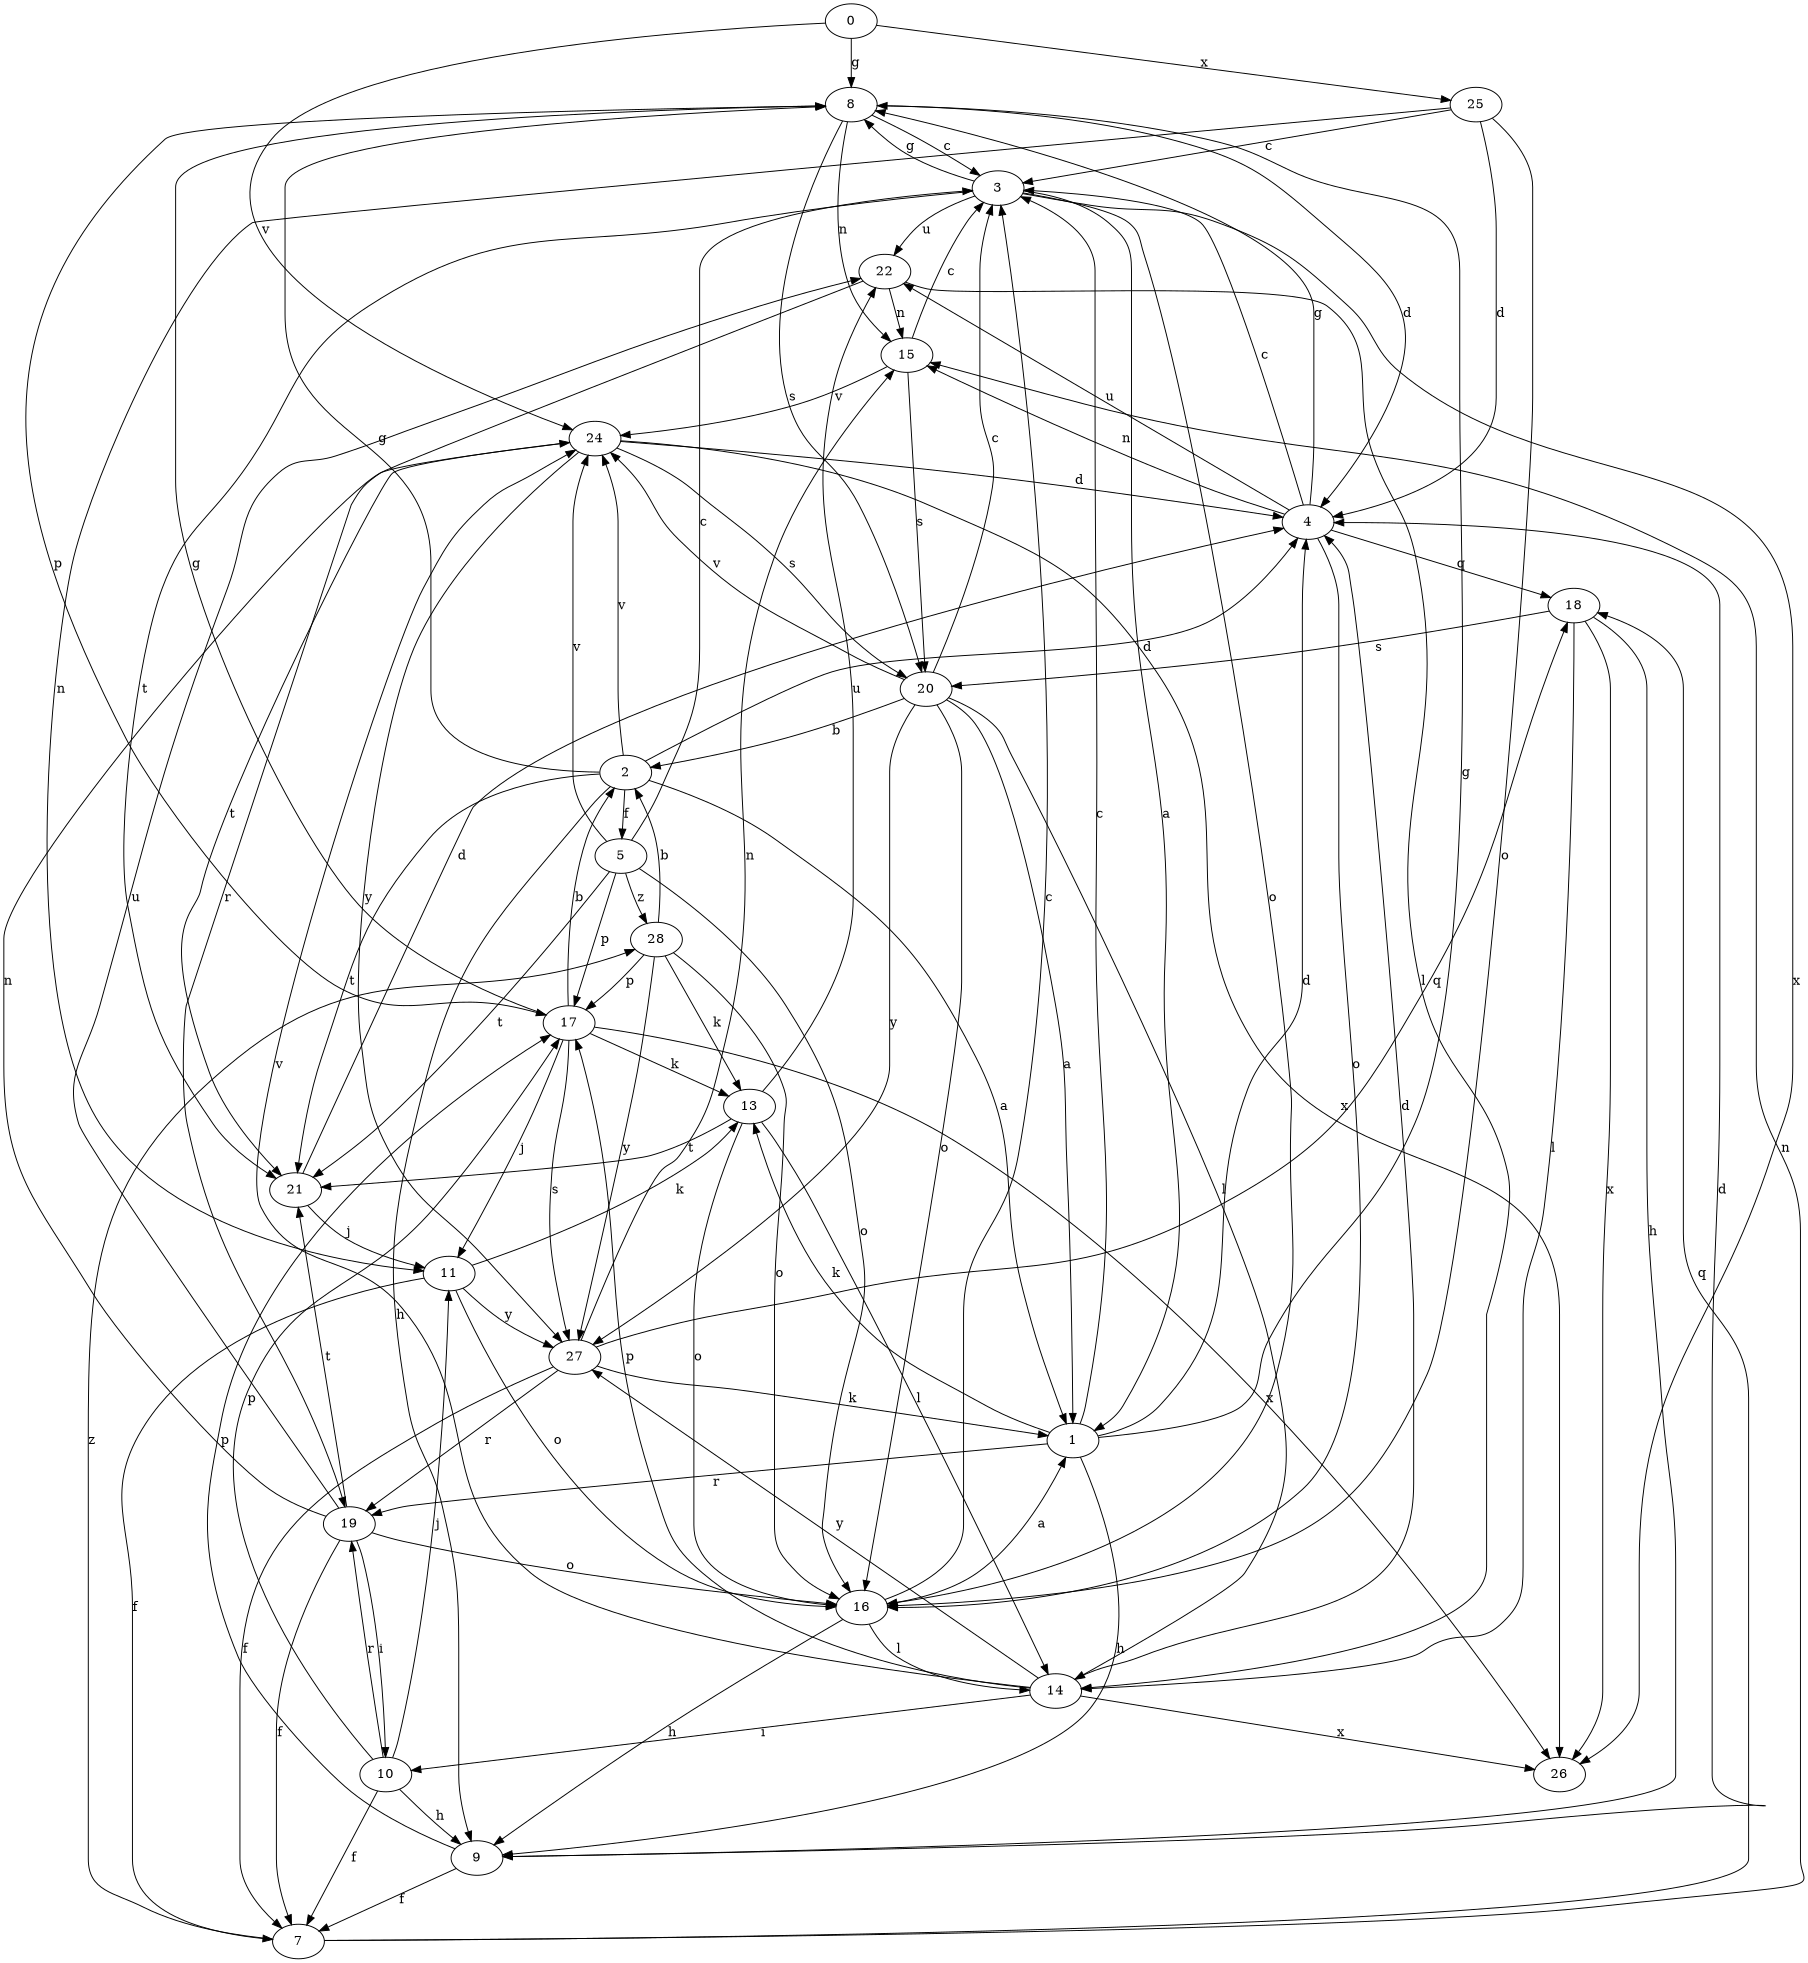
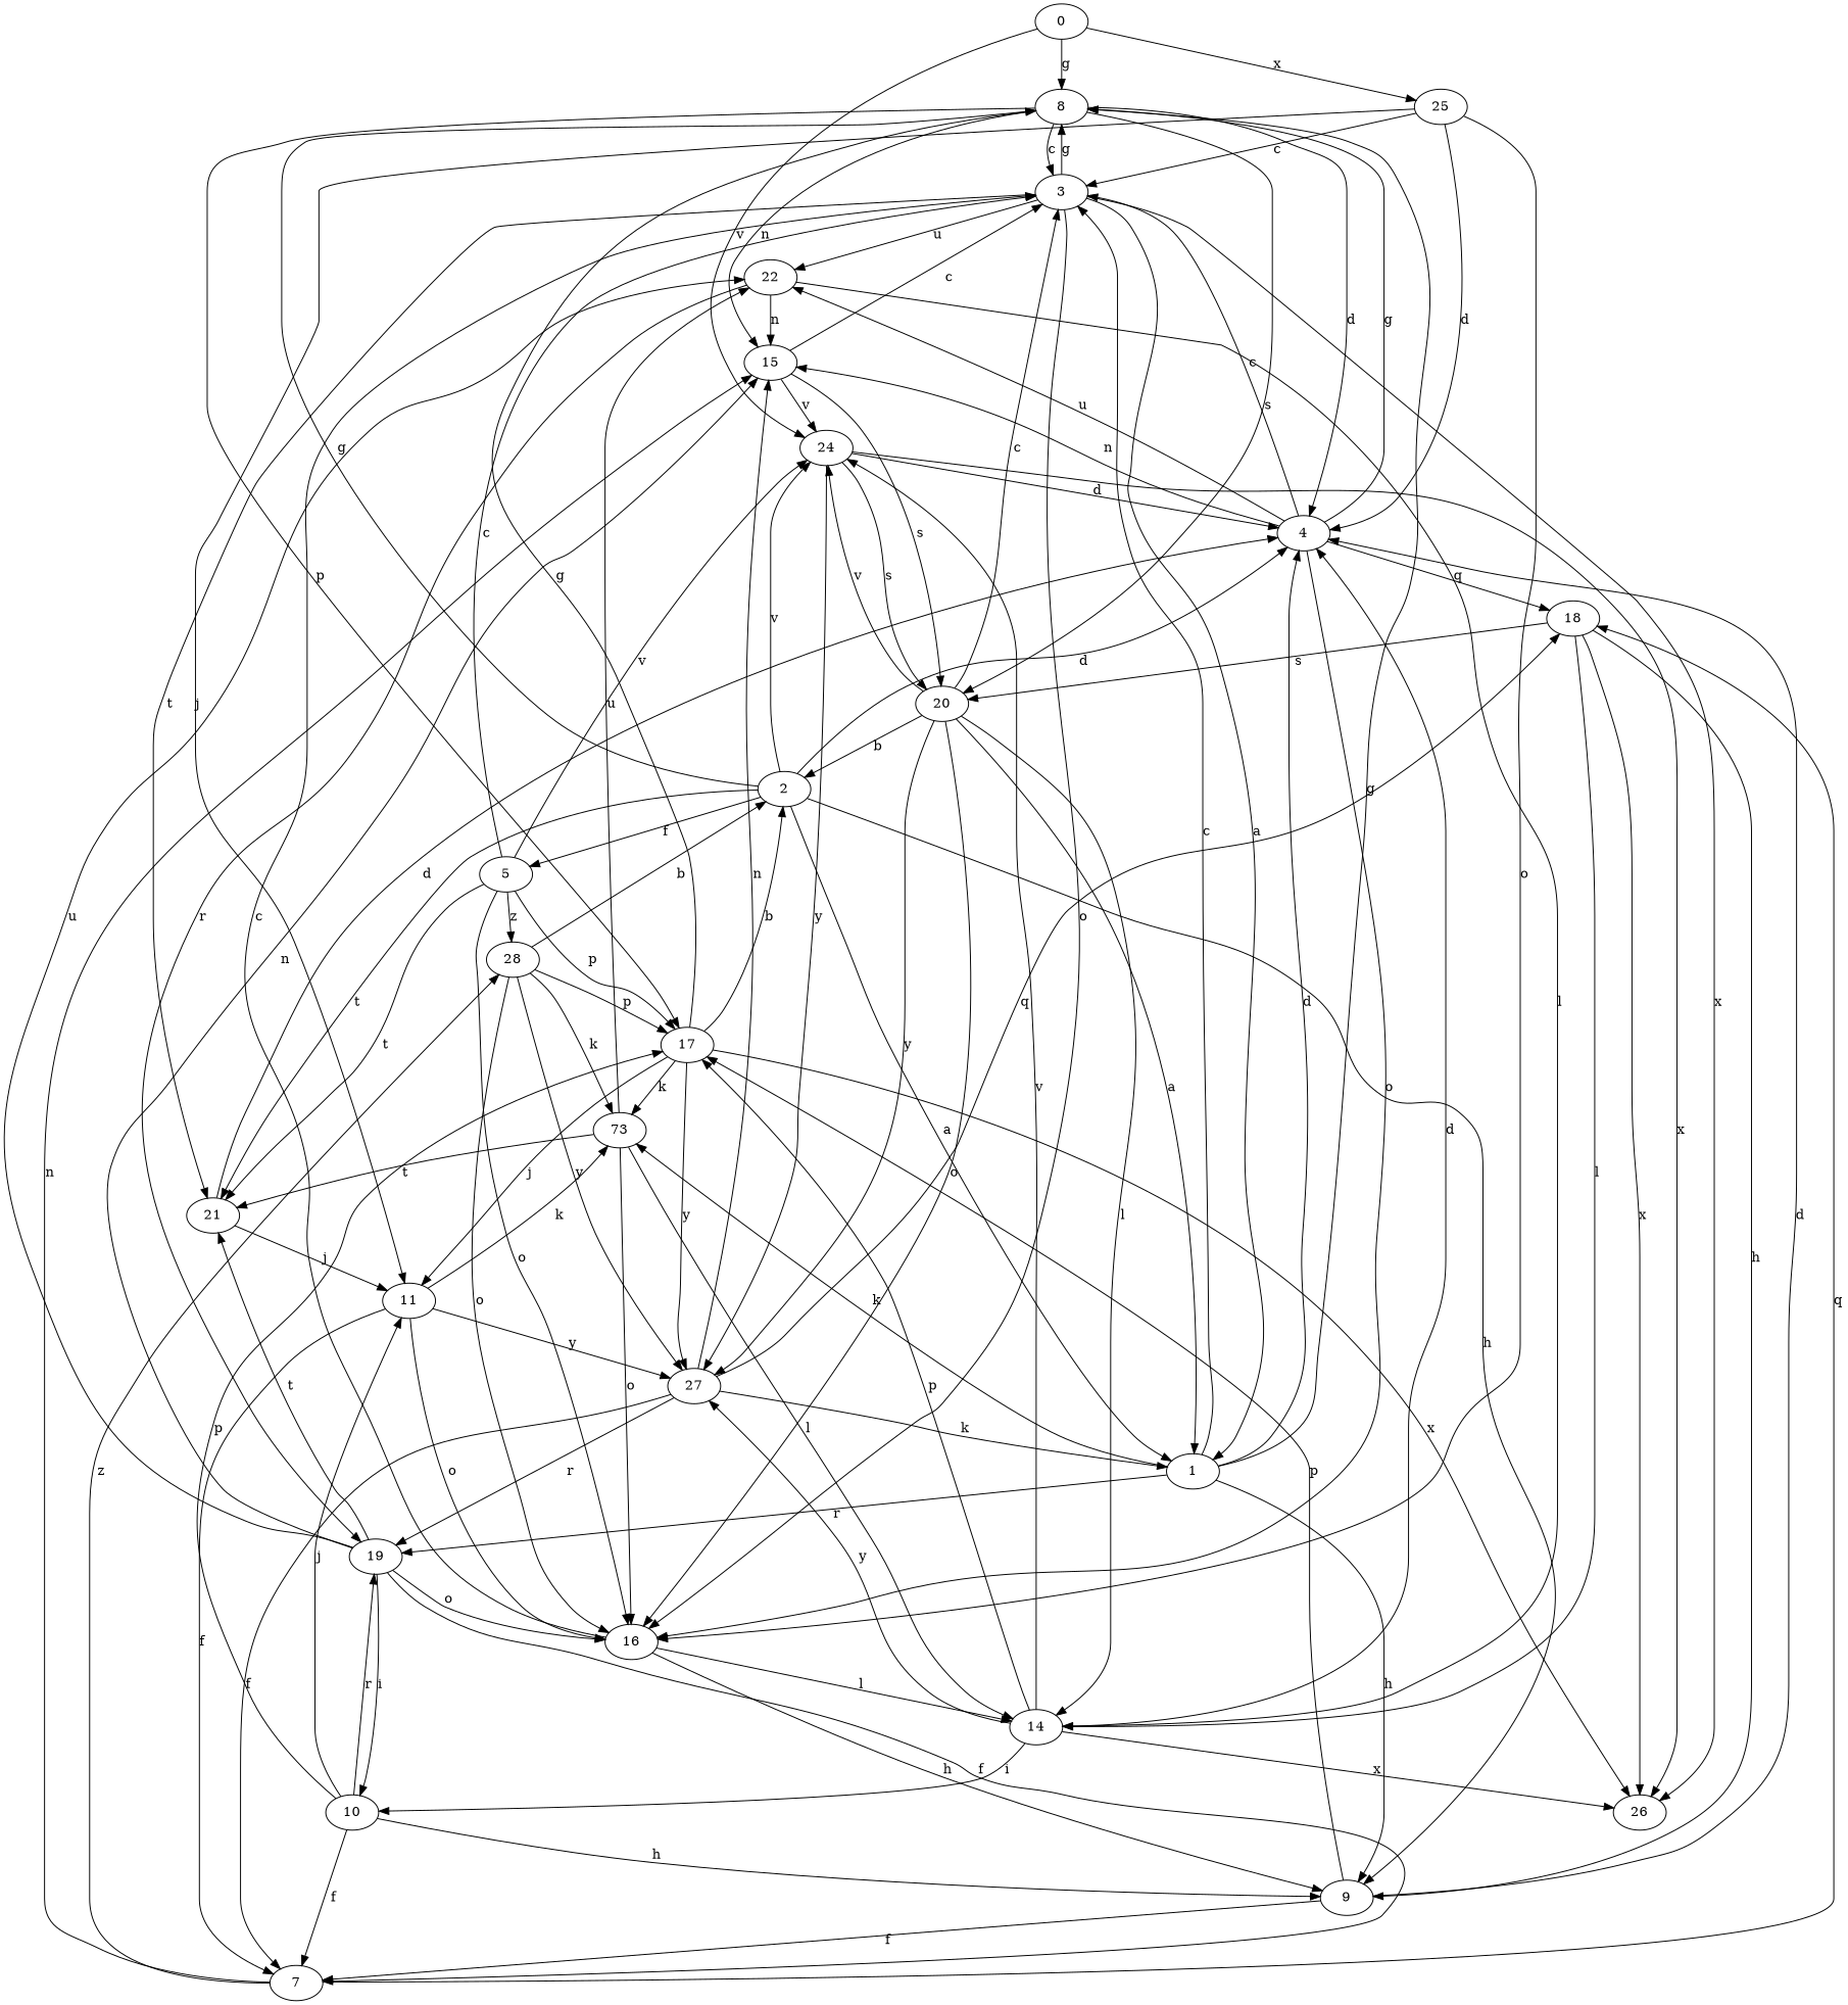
  strict digraph {
    0
    8
    24
    25
    3
    4
    15
    17
    20
    21
    26
    27
    16
    11
    1
    9
-   13
+   13 [label=73]
    19
    22
    18
    7
    14
    10
    2
    5
    28
    0 -> 8 [label=g]
    0 -> 24 [label=v]
    0 -> 25 [label=x]
    8 -> 3 [label=c]
    8 -> 4 [label=d]
    8 -> 15 [label=n]
    8 -> 17 [label=p]
    8 -> 20 [label=s]
    24 -> 4 [label=d]
    24 -> 20 [label=s]
-   24 -> 21 [label=t]
    24 -> 26 [label=x]
    24 -> 27 [label=y]
    25 -> 3 [label=c]
    25 -> 4 [label=d]
    25 -> 16 [label=o]
-   25 -> 11 [label=n]
+   25 -> 11 [label=j]
    3 -> 8 [label=g]
    3 -> 21 [label=t]
    3 -> 26 [label=x]
    3 -> 16 [label=o]
    3 -> 1 [label=a]
    3 -> 22 [label=u]
    4 -> 8 [label=g]
    4 -> 3 [label=c]
    4 -> 15 [label=n]
    4 -> 16 [label=o]
    4 -> 22 [label=u]
    4 -> 18 [label=q]
    15 -> 24 [label=v]
    15 -> 3 [label=c]
    15 -> 20 [label=s]
    17 -> 8 [label=g]
    17 -> 26 [label=x]
-   17 -> 27 [label=s]
+   17 -> 27 [label=y]
    17 -> 11 [label=j]
    17 -> 13 [label=k]
    17 -> 2 [label=b]
    20 -> 24 [label=v]
    20 -> 3 [label=c]
    20 -> 27 [label=y]
    20 -> 16 [label=o]
    20 -> 1 [label=a]
    20 -> 14 [label=l]
    20 -> 2 [label=b]
    21 -> 4 [label=d]
    21 -> 11 [label=j]
    27 -> 15 [label=n]
    27 -> 1 [label=k]
    27 -> 19 [label=r]
    27 -> 18 [label=q]
    27 -> 7 [label=f]
    16 -> 3 [label=c]
-   16 -> 1 [label=a]
    16 -> 9 [label=h]
    16 -> 14 [label=l]
    11 -> 27 [label=y]
    11 -> 16 [label=o]
    11 -> 13 [label=k]
    11 -> 7 [label=f]
    1 -> 8 [label=g]
    1 -> 3 [label=c]
    1 -> 4 [label=d]
    1 -> 9 [label=h]
    1 -> 13 [label=k]
    1 -> 19 [label=r]
    9 -> 4 [label=d]
    9 -> 17 [label=p]
    9 -> 7 [label=f]
    13 -> 21 [label=t]
    13 -> 16 [label=o]
    13 -> 22 [label=u]
    13 -> 14 [label=l]
-   19 -> 24 [label=n]
+   19 -> 15 [label=n]
    19 -> 21 [label=t]
    19 -> 16 [label=o]
    19 -> 22 [label=u]
    19 -> 7 [label=f]
    19 -> 10 [label=i]
    22 -> 15 [label=n]
    22 -> 19 [label=r]
    22 -> 14 [label=l]
    18 -> 20 [label=s]
    18 -> 26 [label=x]
    18 -> 9 [label=h]
    18 -> 14 [label=l]
    7 -> 15 [label=n]
    7 -> 18 [label=q]
    7 -> 28 [label=z]
    14 -> 24 [label=v]
    14 -> 4 [label=d]
    14 -> 17 [label=p]
    14 -> 26 [label=x]
    14 -> 27 [label=y]
    14 -> 10 [label=i]
    10 -> 17 [label=p]
    10 -> 11 [label=j]
    10 -> 9 [label=h]
    10 -> 19 [label=r]
    10 -> 7 [label=f]
    2 -> 8 [label=g]
    2 -> 24 [label=v]
    2 -> 4 [label=d]
    2 -> 21 [label=t]
    2 -> 1 [label=a]
    2 -> 9 [label=h]
    2 -> 5 [label=f]
    5 -> 24 [label=v]
    5 -> 3 [label=c]
    5 -> 17 [label=p]
    5 -> 21 [label=t]
    5 -> 16 [label=o]
    5 -> 28 [label=z]
    28 -> 17 [label=p]
    28 -> 27 [label=y]
    28 -> 16 [label=o]
    28 -> 13 [label=k]
    28 -> 2 [label=b]
  }
